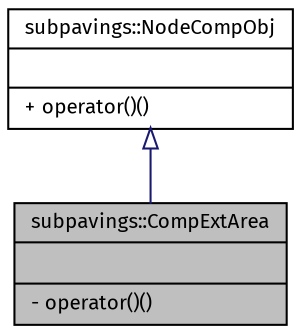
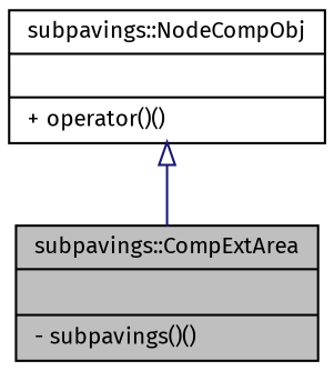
  digraph {
    fontname="Fira Sans"
    node [color=black fontname="Fira Sans" fontsize=10 shape=record style=filled]
-   n1 [fillcolor=grey75 fontcolor=black height=0.2 label="{subpavings::CompExtArea\n||- operator()()\l}" width=0.4]
+   n1 [fillcolor=grey75 fontcolor=black height=0.2 label="{subpavings::CompExtArea\n||- subpavings()()\l}" width=0.4]
    n2 [fillcolor=white height=0.2 label="{subpavings::NodeCompObj\n||+ operator()()\l}" width=0.4]
    n2 -> n1 [arrowtail=onormal color=midnightblue dir=back fontname="Fira Sans" fontsize=10 labelfontname=FreeSans labelfontsize=10 style=solid]
  }
